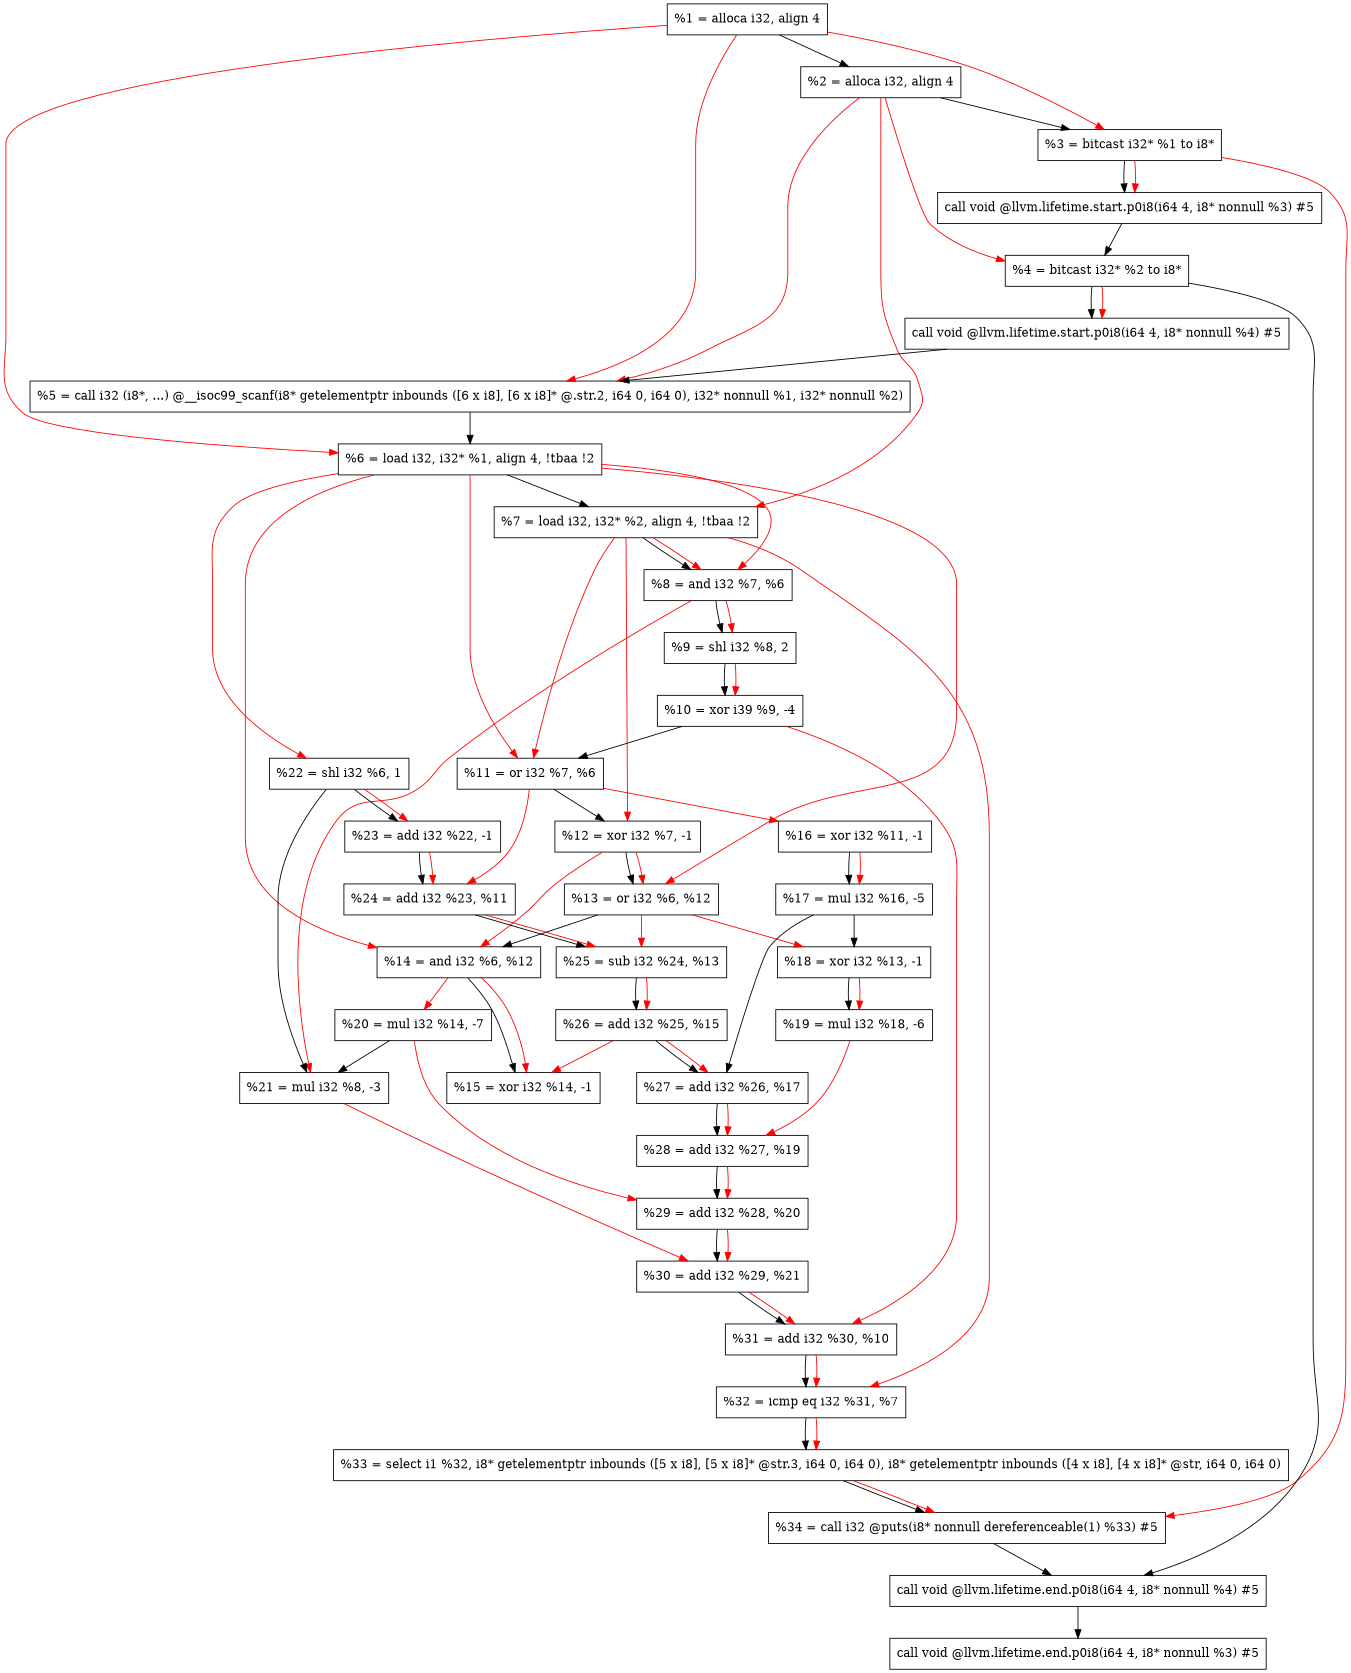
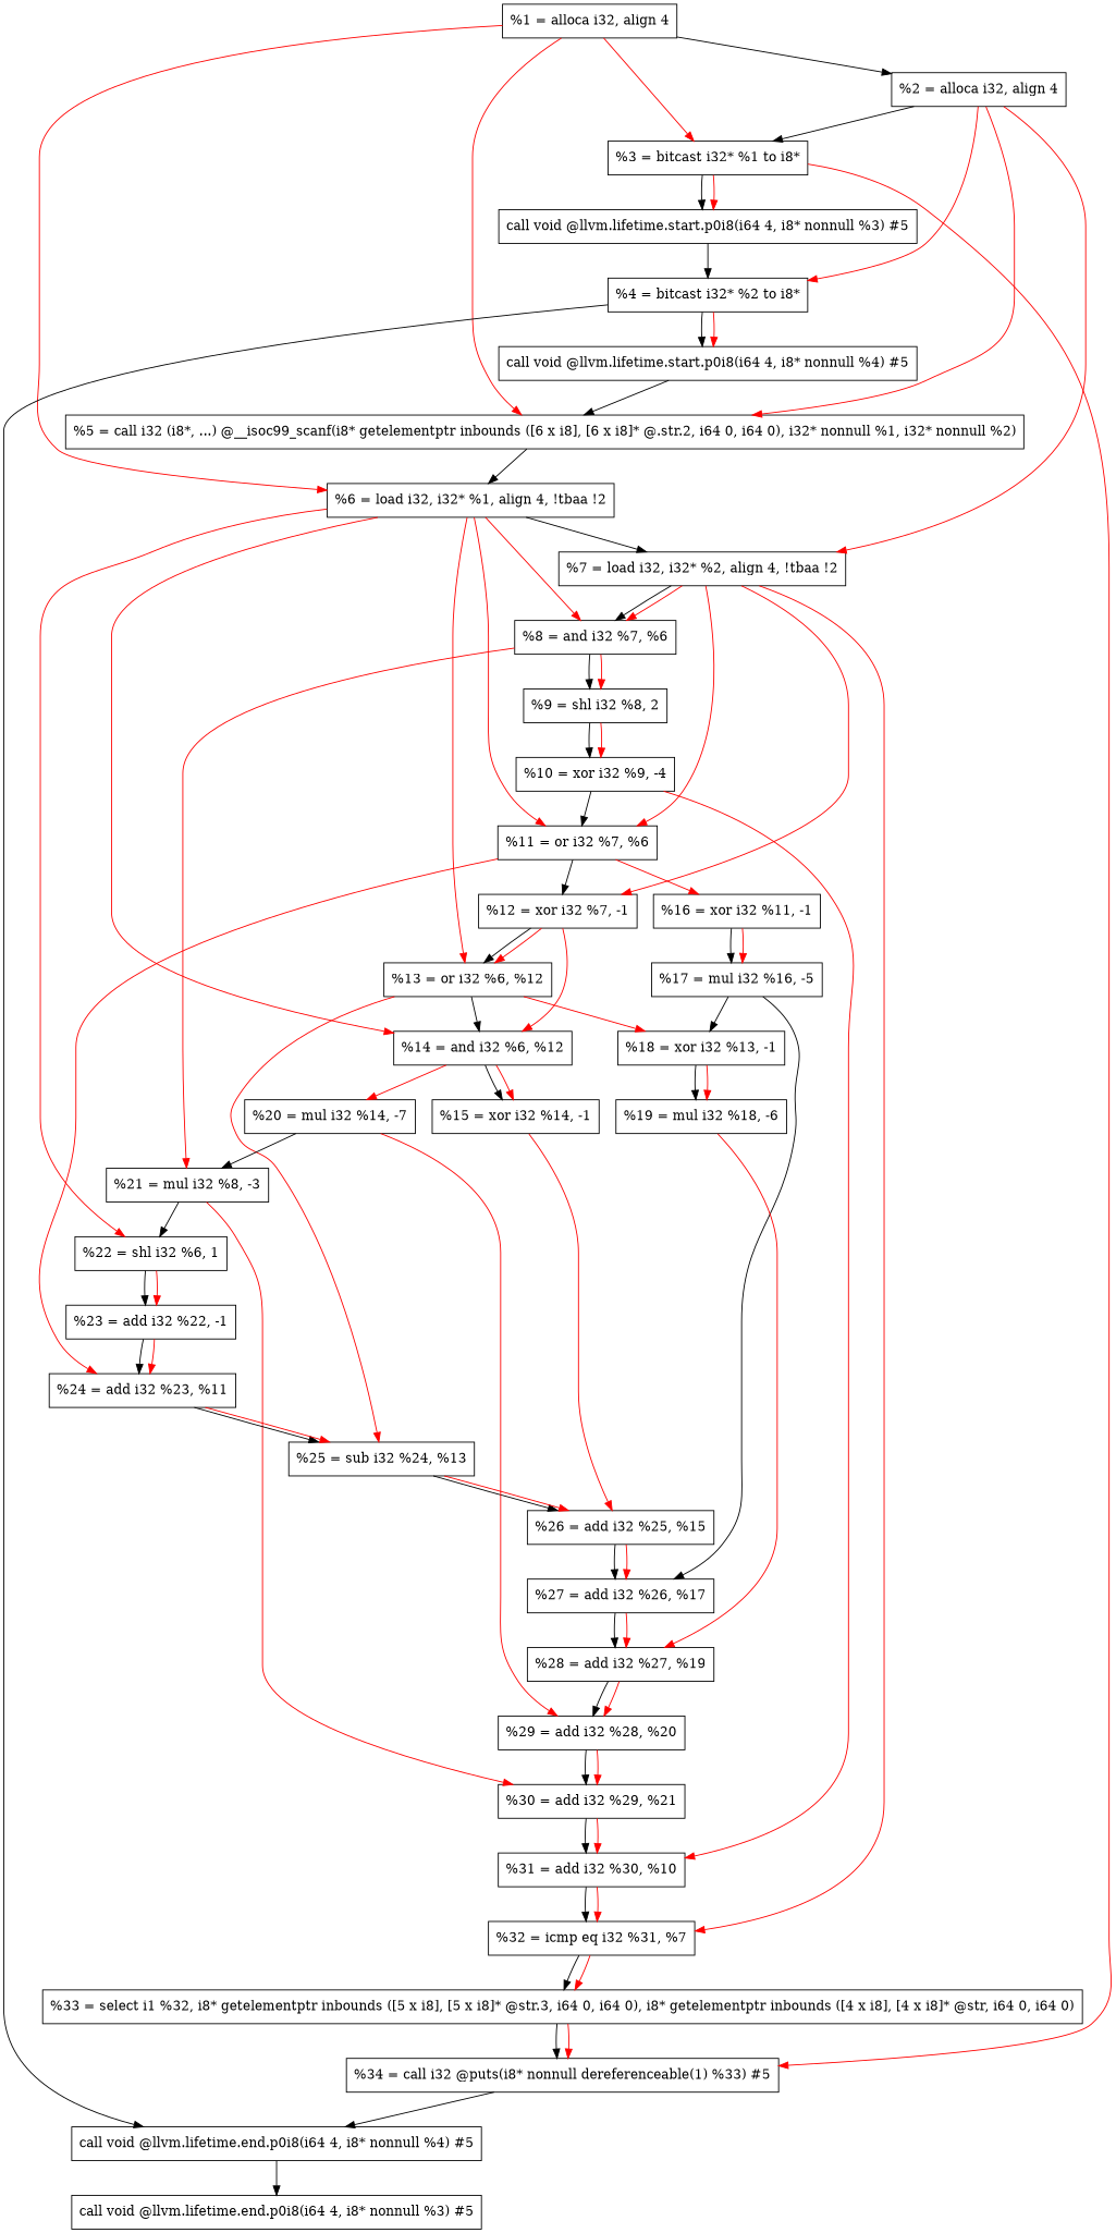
  digraph {
    node [shape=record]
    edge [color=red]
    n1 [label="  %1 = alloca i32, align 4"]
    n2 [label="  %2 = alloca i32, align 4"]
    n3 [label="  %3 = bitcast i32* %1 to i8*"]
    n4 [label="  %5 = call i32 (i8*, ...) @__isoc99_scanf(i8* getelementptr inbounds ([6 x i8], [6 x i8]* @.str.2, i64 0, i64 0), i32* nonnull %1, i32* nonnull %2)"]
    n5 [label="  %6 = load i32, i32* %1, align 4, !tbaa !2"]
    n6 [label="  %4 = bitcast i32* %2 to i8*"]
    n7 [label="  %7 = load i32, i32* %2, align 4, !tbaa !2"]
    n8 [label="  call void @llvm.lifetime.start.p0i8(i64 4, i8* nonnull %3) #5"]
    n9 [label="  %34 = call i32 @puts(i8* nonnull dereferenceable(1) %33) #5"]
    n10 [label="  %8 = and i32 %7, %6"]
    n11 [label="  %11 = or i32 %7, %6"]
    n12 [label="  %13 = or i32 %6, %12"]
    n13 [label="  %14 = and i32 %6, %12"]
    n14 [label="  %22 = shl i32 %6, 1"]
    n15 [label="  call void @llvm.lifetime.start.p0i8(i64 4, i8* nonnull %4) #5"]
    n16 [label="  call void @llvm.lifetime.end.p0i8(i64 4, i8* nonnull %4) #5"]
    n17 [label="  %12 = xor i32 %7, -1"]
    n18 [label="  %32 = icmp eq i32 %31, %7"]
    n19 [label="  call void @llvm.lifetime.end.p0i8(i64 4, i8* nonnull %3) #5"]
    n20 [label="  %9 = shl i32 %8, 2"]
    n21 [label="  %21 = mul i32 %8, -3"]
    n22 [label="  %16 = xor i32 %11, -1"]
    n23 [label="  %24 = add i32 %23, %11"]
    n24 [label="  %18 = xor i32 %13, -1"]
    n25 [label="  %25 = sub i32 %24, %13"]
    n26 [label="  %15 = xor i32 %14, -1"]
    n27 [label="  %20 = mul i32 %14, -7"]
    n28 [label="  %23 = add i32 %22, -1"]
    n29 [label="  %33 = select i1 %32, i8* getelementptr inbounds ([5 x i8], [5 x i8]* @str.3, i64 0, i64 0), i8* getelementptr inbounds ([4 x i8], [4 x i8]* @str, i64 0, i64 0)"]
-   n30 [label="%10 = xor i39 %9, -4"]
+   n30 [label="  %10 = xor i32 %9, -4"]
    n31 [label="  %30 = add i32 %29, %21"]
    n32 [label="  %31 = add i32 %30, %10"]
    n33 [label="  %17 = mul i32 %16, -5"]
    n34 [label="  %19 = mul i32 %18, -6"]
    n35 [label="  %26 = add i32 %25, %15"]
    n36 [label="  %29 = add i32 %28, %20"]
    n37 [label="  %27 = add i32 %26, %17"]
    n38 [label="  %28 = add i32 %27, %19"]
    n1 -> n2 [color=""]
    n1 -> n3
    n1 -> n4
    n1 -> n5
    n2 -> n3 [color=""]
    n2 -> n4
    n2 -> n6
    n2 -> n7
    n3 -> n8 [color=""]
    n3 -> n8
    n3 -> n9
    n4 -> n5 [color=""]
    n5 -> n7 [color=""]
    n5 -> n10
    n5 -> n11
    n5 -> n12
    n5 -> n13
    n5 -> n14
    n6 -> n15 [color=""]
    n6 -> n15
    n6 -> n16 [color=black]
    n7 -> n10 [color=""]
    n7 -> n10
    n7 -> n11
    n7 -> n17
    n7 -> n18
    n8 -> n6 [color=""]
    n9 -> n16 [color=""]
    n10 -> n20 [color=""]
    n10 -> n20
    n10 -> n21
    n11 -> n17 [color=""]
    n11 -> n22
    n11 -> n23
    n12 -> n13 [color=""]
    n12 -> n24
    n12 -> n25
    n13 -> n26 [color=""]
    n13 -> n26
    n13 -> n27
    n14 -> n28 [color=""]
    n14 -> n28
    n15 -> n4 [color=""]
    n16 -> n19 [color=""]
    n17 -> n12 [color=""]
    n17 -> n12
    n17 -> n13
    n18 -> n29 [color=""]
    n18 -> n29
    n20 -> n30 [color=""]
    n20 -> n30
-   n14 -> n21 [color=""]
+   n21 -> n14 [color=""]
    n21 -> n31
    n22 -> n33 [color=""]
    n22 -> n33
    n23 -> n25 [color=""]
    n23 -> n25
    n24 -> n34 [color=""]
    n24 -> n34
    n25 -> n35 [color=""]
    n25 -> n35
-   n35 -> n26
+   n26 -> n35
    n27 -> n21 [color=""]
    n27 -> n36
    n28 -> n23 [color=""]
    n28 -> n23
    n29 -> n9 [color=""]
    n29 -> n9
    n30 -> n11 [color=""]
    n30 -> n32
    n31 -> n32 [color=""]
    n31 -> n32
    n32 -> n18 [color=""]
    n32 -> n18
    n33 -> n24 [color=""]
    n33 -> n37 [color=black]
    n34 -> n38
    n35 -> n37 [color=""]
    n35 -> n37
    n36 -> n31 [color=""]
    n36 -> n31
    n37 -> n38 [color=""]
    n37 -> n38
    n38 -> n36 [color=""]
    n38 -> n36
  }
